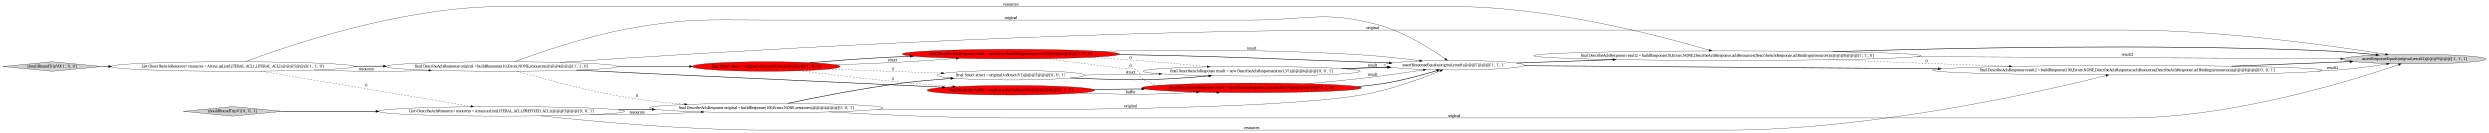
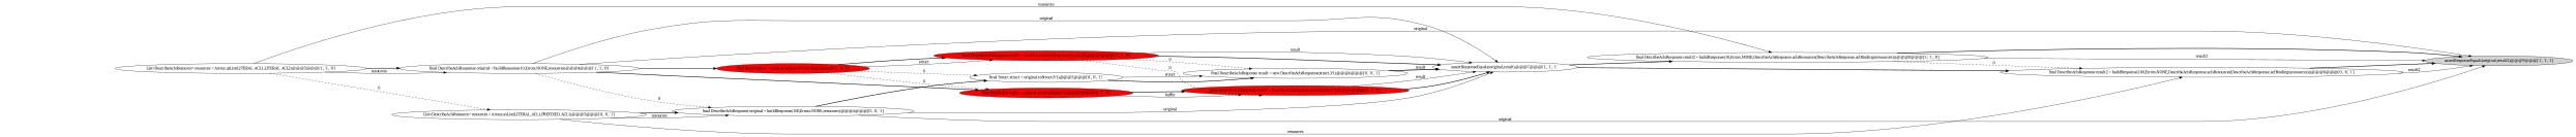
  digraph {
    fontname="PT Serif"
    rankdir=LR
    node [fillcolor=white fontname="PT Serif" shape=ellipse style=filled]
    edge [fontname="PT Serif" style=bold]
    n1 [fillcolor=red label="final DescribeAclsResponse result = new DescribeAclsResponse(struct,V0)@@@6@@@['1', '0', '0']"]
    n2 [fillcolor=red label="final DescribeAclsResponse result = DescribeAclsResponse.parse(buffer,V0)@@@6@@@['0', '1', '0']"]
    n3 [label="final DescribeAclsResponse result = new DescribeAclsResponse(struct,V1)@@@6@@@['0', '0', '1']"]
    n4 [label="assertResponseEquals(original,result)@@@7@@@['1', '1', '1']"]
    n5 [label="final DescribeAclsResponse result2 = buildResponse(10,Errors.NONE,DescribeAclsResponse.aclsResources(DescribeAclsResponse.aclBindings(resources)))@@@8@@@['1', '1', '0']"]
    n6 [label="final DescribeAclsResponse result2 = buildResponse(100,Errors.NONE,DescribeAclsResponse.aclsResources(DescribeAclsResponse.aclBindings(resources)))@@@8@@@['0', '0', '1']"]
    n7 [label="final Struct struct = original.toStruct(V1)@@@5@@@['0', '0', '1']"]
    n8 [fillcolor=lightgray label="assertResponseEquals(original,result2)@@@9@@@['1', '1', '1']"]
    n9 [label="List<DescribeAclsResource> resources = Arrays.asList(LITERAL_ACL1,PREFIXED_ACL1)@@@3@@@['0', '0', '1']"]
    n10 [label="final DescribeAclsResponse original = buildResponse(100,Errors.NONE,resources)@@@4@@@['0', '0', '1']"]
    n11 [fillcolor=red label="final ByteBuffer buffer = original.serializeBody(V0)@@@5@@@['0', '1', '0']"]
    n12 [label="final DescribeAclsResponse original = buildResponse(10,Errors.NONE,resources)@@@4@@@['1', '1', '0']"]
    n13 [fillcolor=red label="final Struct struct = original.toStruct(V0)@@@5@@@['1', '0', '0']"]
    n14 [label="List<DescribeAclsResource> resources = Arrays.asList(LITERAL_ACL1,LITERAL_ACL2)@@@3@@@['1', '1', '0']"]
-   n15 [fillcolor=lightgray label="shouldRoundTripV0['1', '0', '0']" shape=diamond]
-   n16 [fillcolor=lightgray label="shouldRoundTripV1['0', '0', '1']" shape=diamond]
    n1 -> n2 [label=0 style=dashed]
    n1 -> n3 [label=0 style=dashed]
    n1 -> n4
    n1 -> n4 [label=result style=solid]
    n2 -> n4
    n2 -> n4 [label=result style=solid]
    n3 -> n4
    n3 -> n4 [label=result style=solid]
    n4 -> n5
    n4 -> n6
    n5 -> n6 [label=0 style=dashed]
    n5 -> n8
    n5 -> n8 [label=result2 style=solid]
    n6 -> n8 [label=result2 style=solid]
    n6 -> n8
    n7 -> n3
    n7 -> n3 [label=struct style=solid]
    n9 -> n6 [label=resources style=solid]
    n9 -> n10
    n9 -> n10 [label=resources style=solid]
    n10 -> n4 [label=original style=solid]
    n10 -> n7
    n10 -> n8 [label=original style=solid]
    n11 -> n2
    n11 -> n2 [label=buffer style=solid]
    n12 -> n4 [label=original style=solid]
    n12 -> n8 [label=original style=solid]
    n12 -> n10 [label=0 style=dashed]
    n12 -> n11
    n12 -> n13
    n13 -> n1
    n13 -> n1 [label=struct style=solid]
    n13 -> n7 [label=0 style=dashed]
    n13 -> n11 [label=0 style=dashed]
    n14 -> n5 [label=resources style=solid]
    n14 -> n9 [label=0 style=dashed]
    n14 -> n12
    n14 -> n12 [label=resources style=solid]
-   n15 -> n14
-   n16 -> n9
  }
